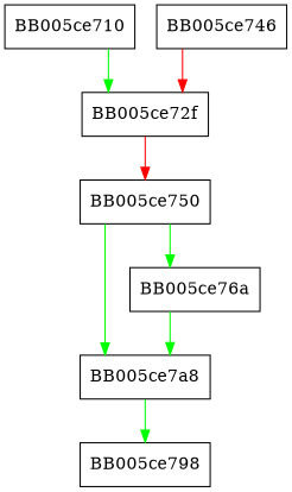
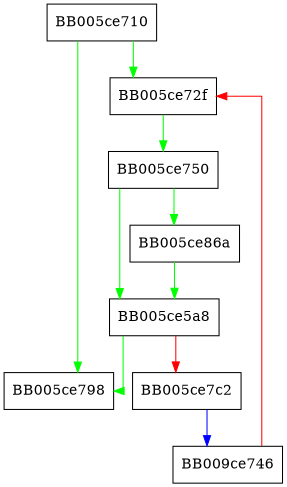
  digraph {
    splines=ortho
    node [shape=box]
    edge [color=green]
    BB005ce710
    BB005ce798
    BB005ce72f
    BB005ce750
-   BB005ce7a8
-   BB005ce76a
-   BB005ce746
+   BB005ce7a8 [label=BB005ce5a8]
+   BB005ce76a [label=BB005ce86a]
+   BB005ce746 [label=BB009ce746]
+   BB005ce7c2
+   BB005ce710 -> BB005ce798
    BB005ce710 -> BB005ce72f
-   BB005ce72f -> BB005ce750 [color=red]
+   BB005ce72f -> BB005ce750
    BB005ce750 -> BB005ce7a8
    BB005ce750 -> BB005ce76a
    BB005ce7a8 -> BB005ce798
+   BB005ce7a8 -> BB005ce7c2 [color=red]
    BB005ce76a -> BB005ce7a8
    BB005ce746 -> BB005ce72f [color=red]
+   BB005ce7c2 -> BB005ce746 [color=blue]
  }
